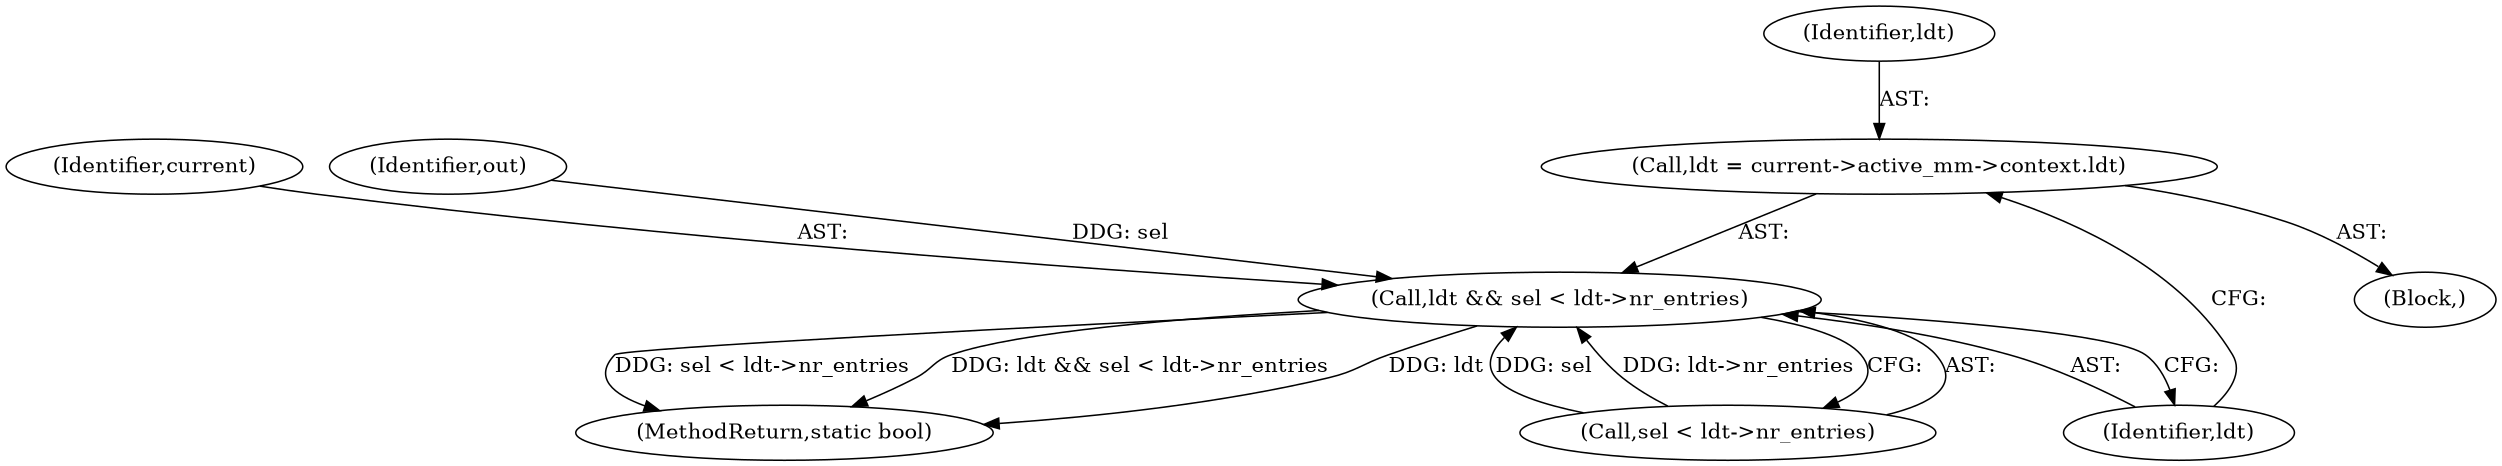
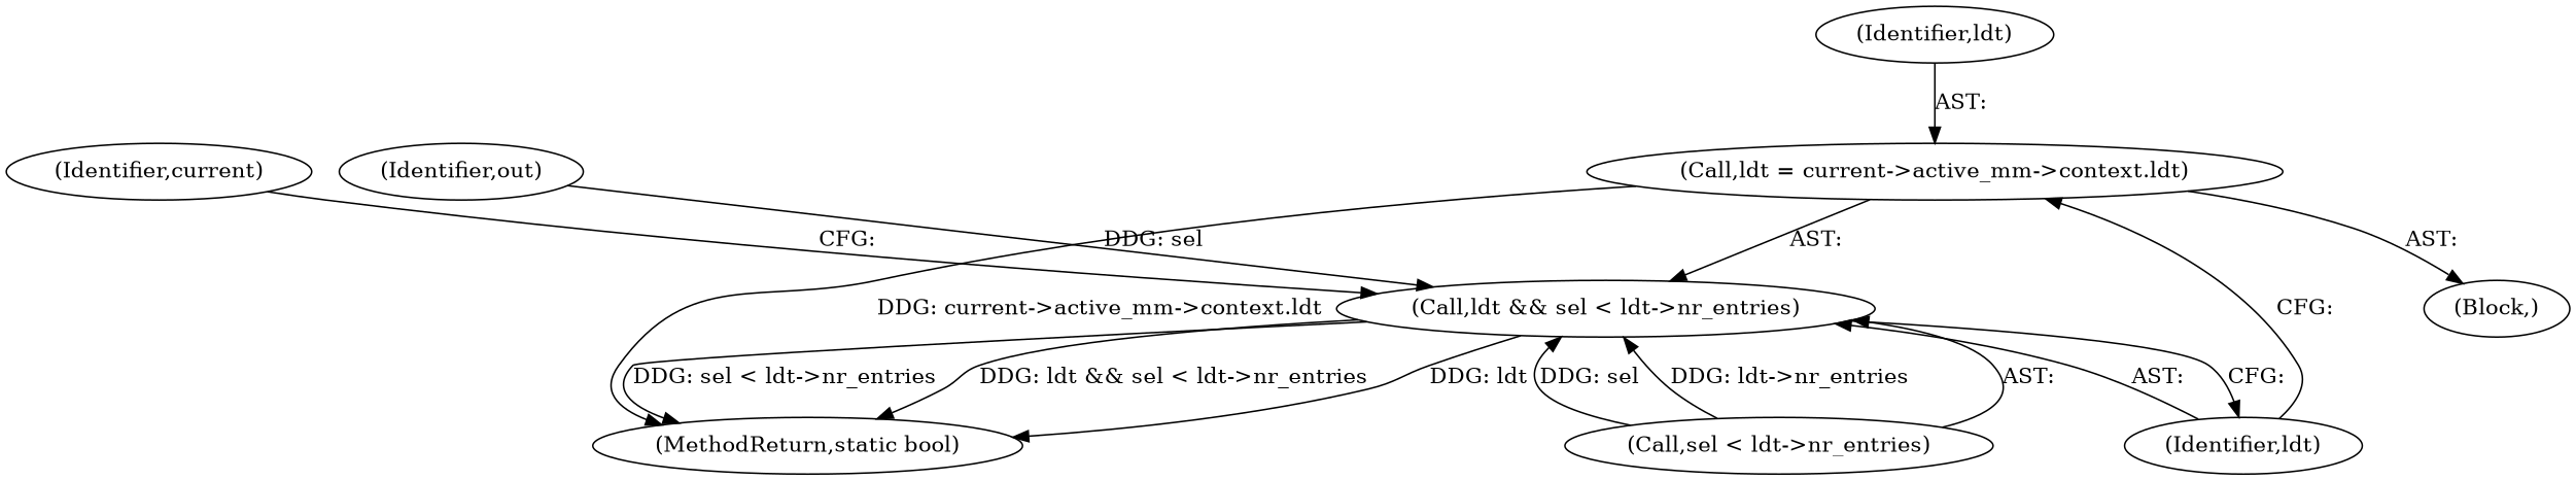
  digraph {
    n1 [label="(Call,ldt = current->active_mm->context.ldt)"]
    n2 [label="(Call,ldt && sel < ldt->nr_entries)"]
    n3 [label="(Block,)"]
    n4 [label="(MethodReturn,static bool)"]
    n5 [label="(Identifier,ldt)"]
    n6 [label="(Call,sel < ldt->nr_entries)"]
    n7 [label="(Identifier,ldt)"]
    n8 [label="(Identifier,current)"]
    n9 [label="(Identifier,out)"]
    n1 -> n2 [label="AST: "]
    n1 -> n3 [label="AST: "]
+   n1 -> n4 [label="DDG: current->active_mm->context.ldt"]
    n2 -> n4 [label="DDG: ldt && sel < ldt->nr_entries"]
    n2 -> n4 [label="DDG: ldt"]
    n2 -> n4 [label="DDG: sel < ldt->nr_entries"]
    n2 -> n5 [label="CFG: "]
-   n2 -> n6 [label="CFG: "]
    n5 -> n1 [label="CFG: "]
    n5 -> n2 [label="AST: "]
    n6 -> n2 [label="AST: "]
    n6 -> n2 [label="DDG: sel"]
    n6 -> n2 [label="DDG: ldt->nr_entries"]
    n7 -> n1 [label="AST: "]
-   n8 -> n2 [label="AST: "]
+   n8 -> n2 [label="CFG: "]
    n9 -> n2 [label="DDG: sel"]
  }
